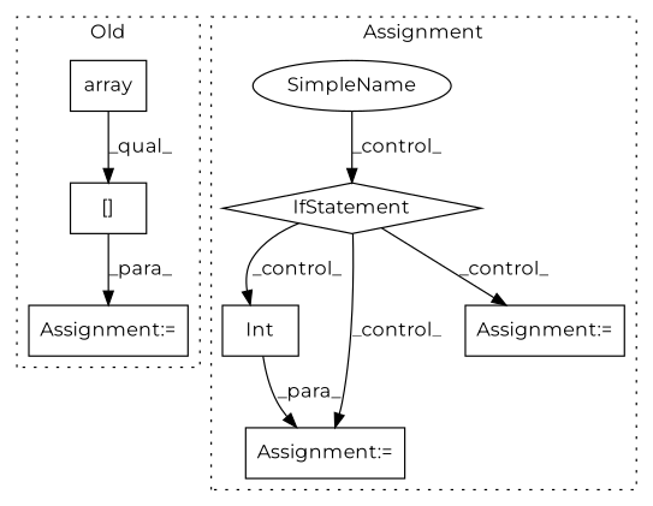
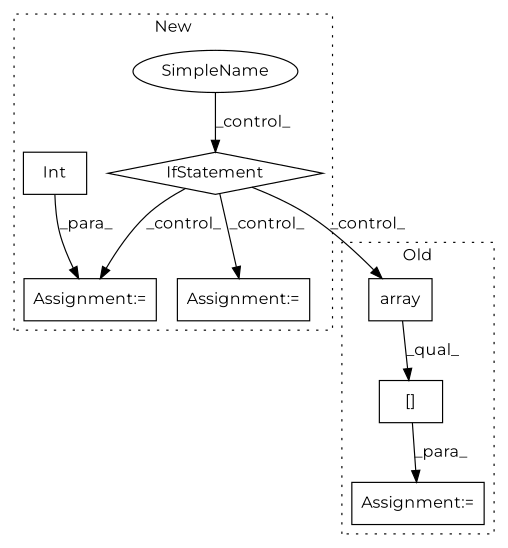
  digraph {
    fontname=Montserrat
    node [a=7 fontname=Montserrat l=1 shape=box]
    edge [fontname=Montserrat]
    n1 [a=32 l="6,1" label=array s="1774,1782"]
    n2 [label="Assignment:=" s=1767]
    n3 [a=2 l="16,1" label="[]" s="1768,1787"]
    n4 [a=32 l="4,1" label=Int s="1263,1292"]
    n5 [label="Assignment:=" s=1262]
    n6 [a=42 label=SimpleName shape=ellipse l=""]
    n7 [a=25 l="8,2" label=IfStatement s="1173,1198" shape=diamond]
    n8 [label="Assignment:=" s=1214]
    subgraph cluster_1 {
      label=Old
      style=dotted
      n1
      n2
      n3
    }
    subgraph cluster_2 {
-     label=Assignment
+     label=New
      style=dotted
      n4
      n5
      n6
      n7
      n8
    }
    n1 -> n3 [label=_qual_]
    n3 -> n2 [label=_para_]
    n4 -> n5 [label=_para_]
    n6 -> n7 [label=_control_]
-   n7 -> n4 [label=_control_]
+   n7 -> n1 [label=_control_]
    n7 -> n5 [label=_control_]
    n7 -> n8 [label=_control_]
  }
